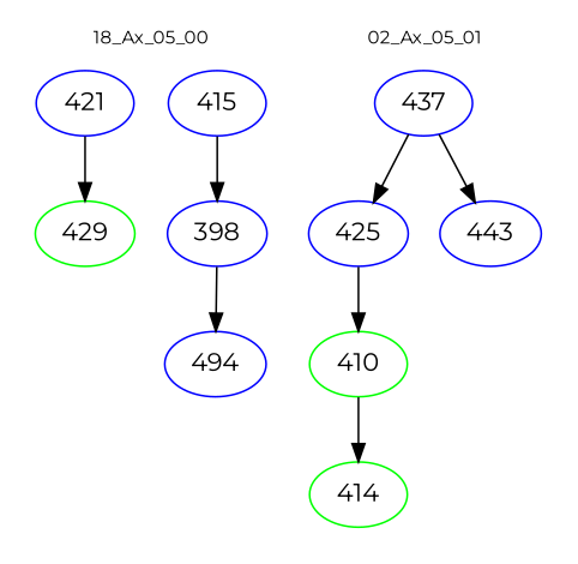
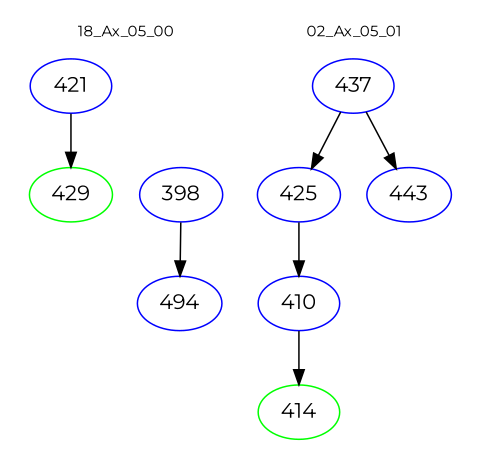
  digraph {
    fontname=Montserrat
    node [color=blue fontname=Montserrat]
    edge [color=black fontname=Montserrat]
-   n1 [label=415]
    n2 [label=398]
    n3 [label=421]
    n4 [label=494]
    n5 [color=green label=429]
    n6 [label=425]
-   n7 [color=green label=410]
+   n7 [label=410]
    n8 [label=437]
    n9 [color=green label=414]
    n10 [label=443]
    subgraph cluster_1 {
      color=white
      fontsize=10
      label="18_Ax_05_00"
-     n1
      n2
      n3
      n4
      n5
    }
    subgraph cluster_2 {
      color=white
      fontsize=10
      label="02_Ax_05_01"
      n6
      n7
      n8
      n9
      n10
    }
-   n1 -> n2
    n2 -> n4
    n3 -> n5
    n6 -> n7
    n7 -> n9
    n8 -> n6
    n8 -> n10
  }
